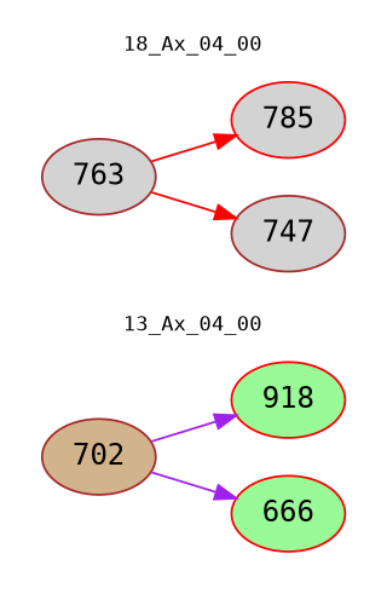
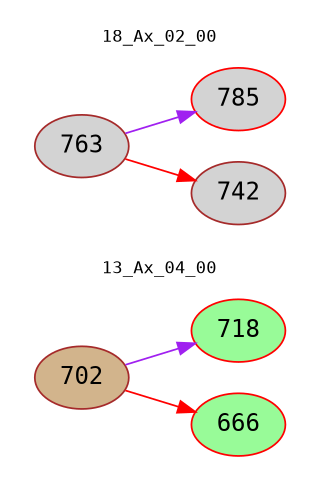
  digraph {
    fontname="DejaVu Sans Mono"
    rankdir=LR
    node [color=brown fillcolor=lightgrey fontname="DejaVu Sans Mono" style=filled]
    edge [color=purple fontname="DejaVu Sans Mono"]
    n1 [fillcolor=tan label=702]
    n2 [color=red fillcolor=palegreen label=666]
-   n3 [color=red fillcolor=palegreen label=918]
+   n3 [color=red fillcolor=palegreen label=718]
    n4 [label=763]
-   n5 [label=747]
+   n5 [label=742]
    n6 [color=red label=785]
    subgraph cluster_1 {
      color=white
      fontsize=10
      label="13_Ax_04_00"
      n1
      n2
      n3
    }
    subgraph cluster_2 {
      color=white
      fontsize=10
-     label="18_Ax_04_00"
+     label="18_Ax_02_00"
      n4
      n5
      n6
    }
-   n1 -> n2
+   n1 -> n2 [color=red]
    n1 -> n3
    n4 -> n5 [color=red]
-   n4 -> n6 [color=red]
+   n4 -> n6
  }
